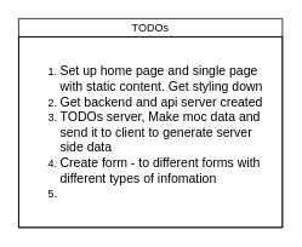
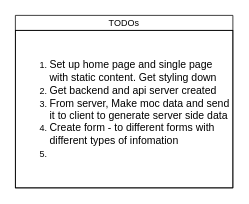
  <mxCell id="0" />
  <mxCell id="1" parent="0" />
  <mxCell id="2" value="TODOs" style="swimlane;fontStyle=0;childLayout=stackLayout;horizontal=1;startSize=20;horizontalStack=0;resizeParent=1;resizeParentMax=0;resizeLast=0;collapsible=1;marginBottom=0;whiteSpace=wrap;html=1;strokeColor=default;" vertex="1" parent="1"><mxGeometry x="20" y="20" width="290" height="230" as="geometry" /></mxCell>
- <mxCell id="3" value="&lt;ol&gt;&lt;li&gt;&lt;font style=&quot;font-size: 14px;&quot;&gt;Set up home page and single page with static content. Get styling down&lt;/font&gt;&lt;/li&gt;&lt;li&gt;&lt;font style=&quot;font-size: 14px;&quot;&gt;Get backend and api server created&lt;/font&gt;&lt;/li&gt;&lt;li&gt;&lt;font style=&quot;font-size: 14px;&quot;&gt;TODOs server, Make moc data and send it to client to generate server side data&lt;/font&gt;&lt;/li&gt;&lt;li&gt;&lt;font style=&quot;font-size: 14px;&quot;&gt;Create form - to different forms with different types of infomation&lt;/font&gt;&lt;/li&gt;&lt;li&gt;&lt;font style=&quot;font-size: 14px;&quot;&gt;&lt;br&gt;&lt;/font&gt;&lt;/li&gt;&lt;/ol&gt;" style="text;strokeColor=default;fillColor=none;align=left;verticalAlign=middle;spacingLeft=4;spacingRight=4;overflow=hidden;points=[[0,0.5],[1,0.5]];portConstraint=eastwest;rotatable=0;whiteSpace=wrap;html=1;" vertex="1" parent="2"><mxGeometry y="20" width="290" height="210" as="geometry" /></mxCell>
+ <mxCell id="3" value="&lt;ol&gt;&lt;li&gt;&lt;font style=&quot;font-size: 14px;&quot;&gt;Set up home page and single page with static content. Get styling down&lt;/font&gt;&lt;/li&gt;&lt;li&gt;&lt;font style=&quot;font-size: 14px;&quot;&gt;Get backend and api server created&lt;/font&gt;&lt;/li&gt;&lt;li&gt;&lt;font style=&quot;font-size: 14px;&quot;&gt;From server, Make moc data and send it to client to generate server side data&lt;/font&gt;&lt;/li&gt;&lt;li&gt;&lt;font style=&quot;font-size: 14px;&quot;&gt;Create form - to different forms with different types of infomation&lt;/font&gt;&lt;/li&gt;&lt;li&gt;&lt;font style=&quot;font-size: 14px;&quot;&gt;&lt;br&gt;&lt;/font&gt;&lt;/li&gt;&lt;/ol&gt;" style="text;strokeColor=default;fillColor=none;align=left;verticalAlign=middle;spacingLeft=4;spacingRight=4;overflow=hidden;points=[[0,0.5],[1,0.5]];portConstraint=eastwest;rotatable=0;whiteSpace=wrap;html=1;" vertex="1" parent="2"><mxGeometry y="20" width="290" height="210" as="geometry" /></mxCell>
